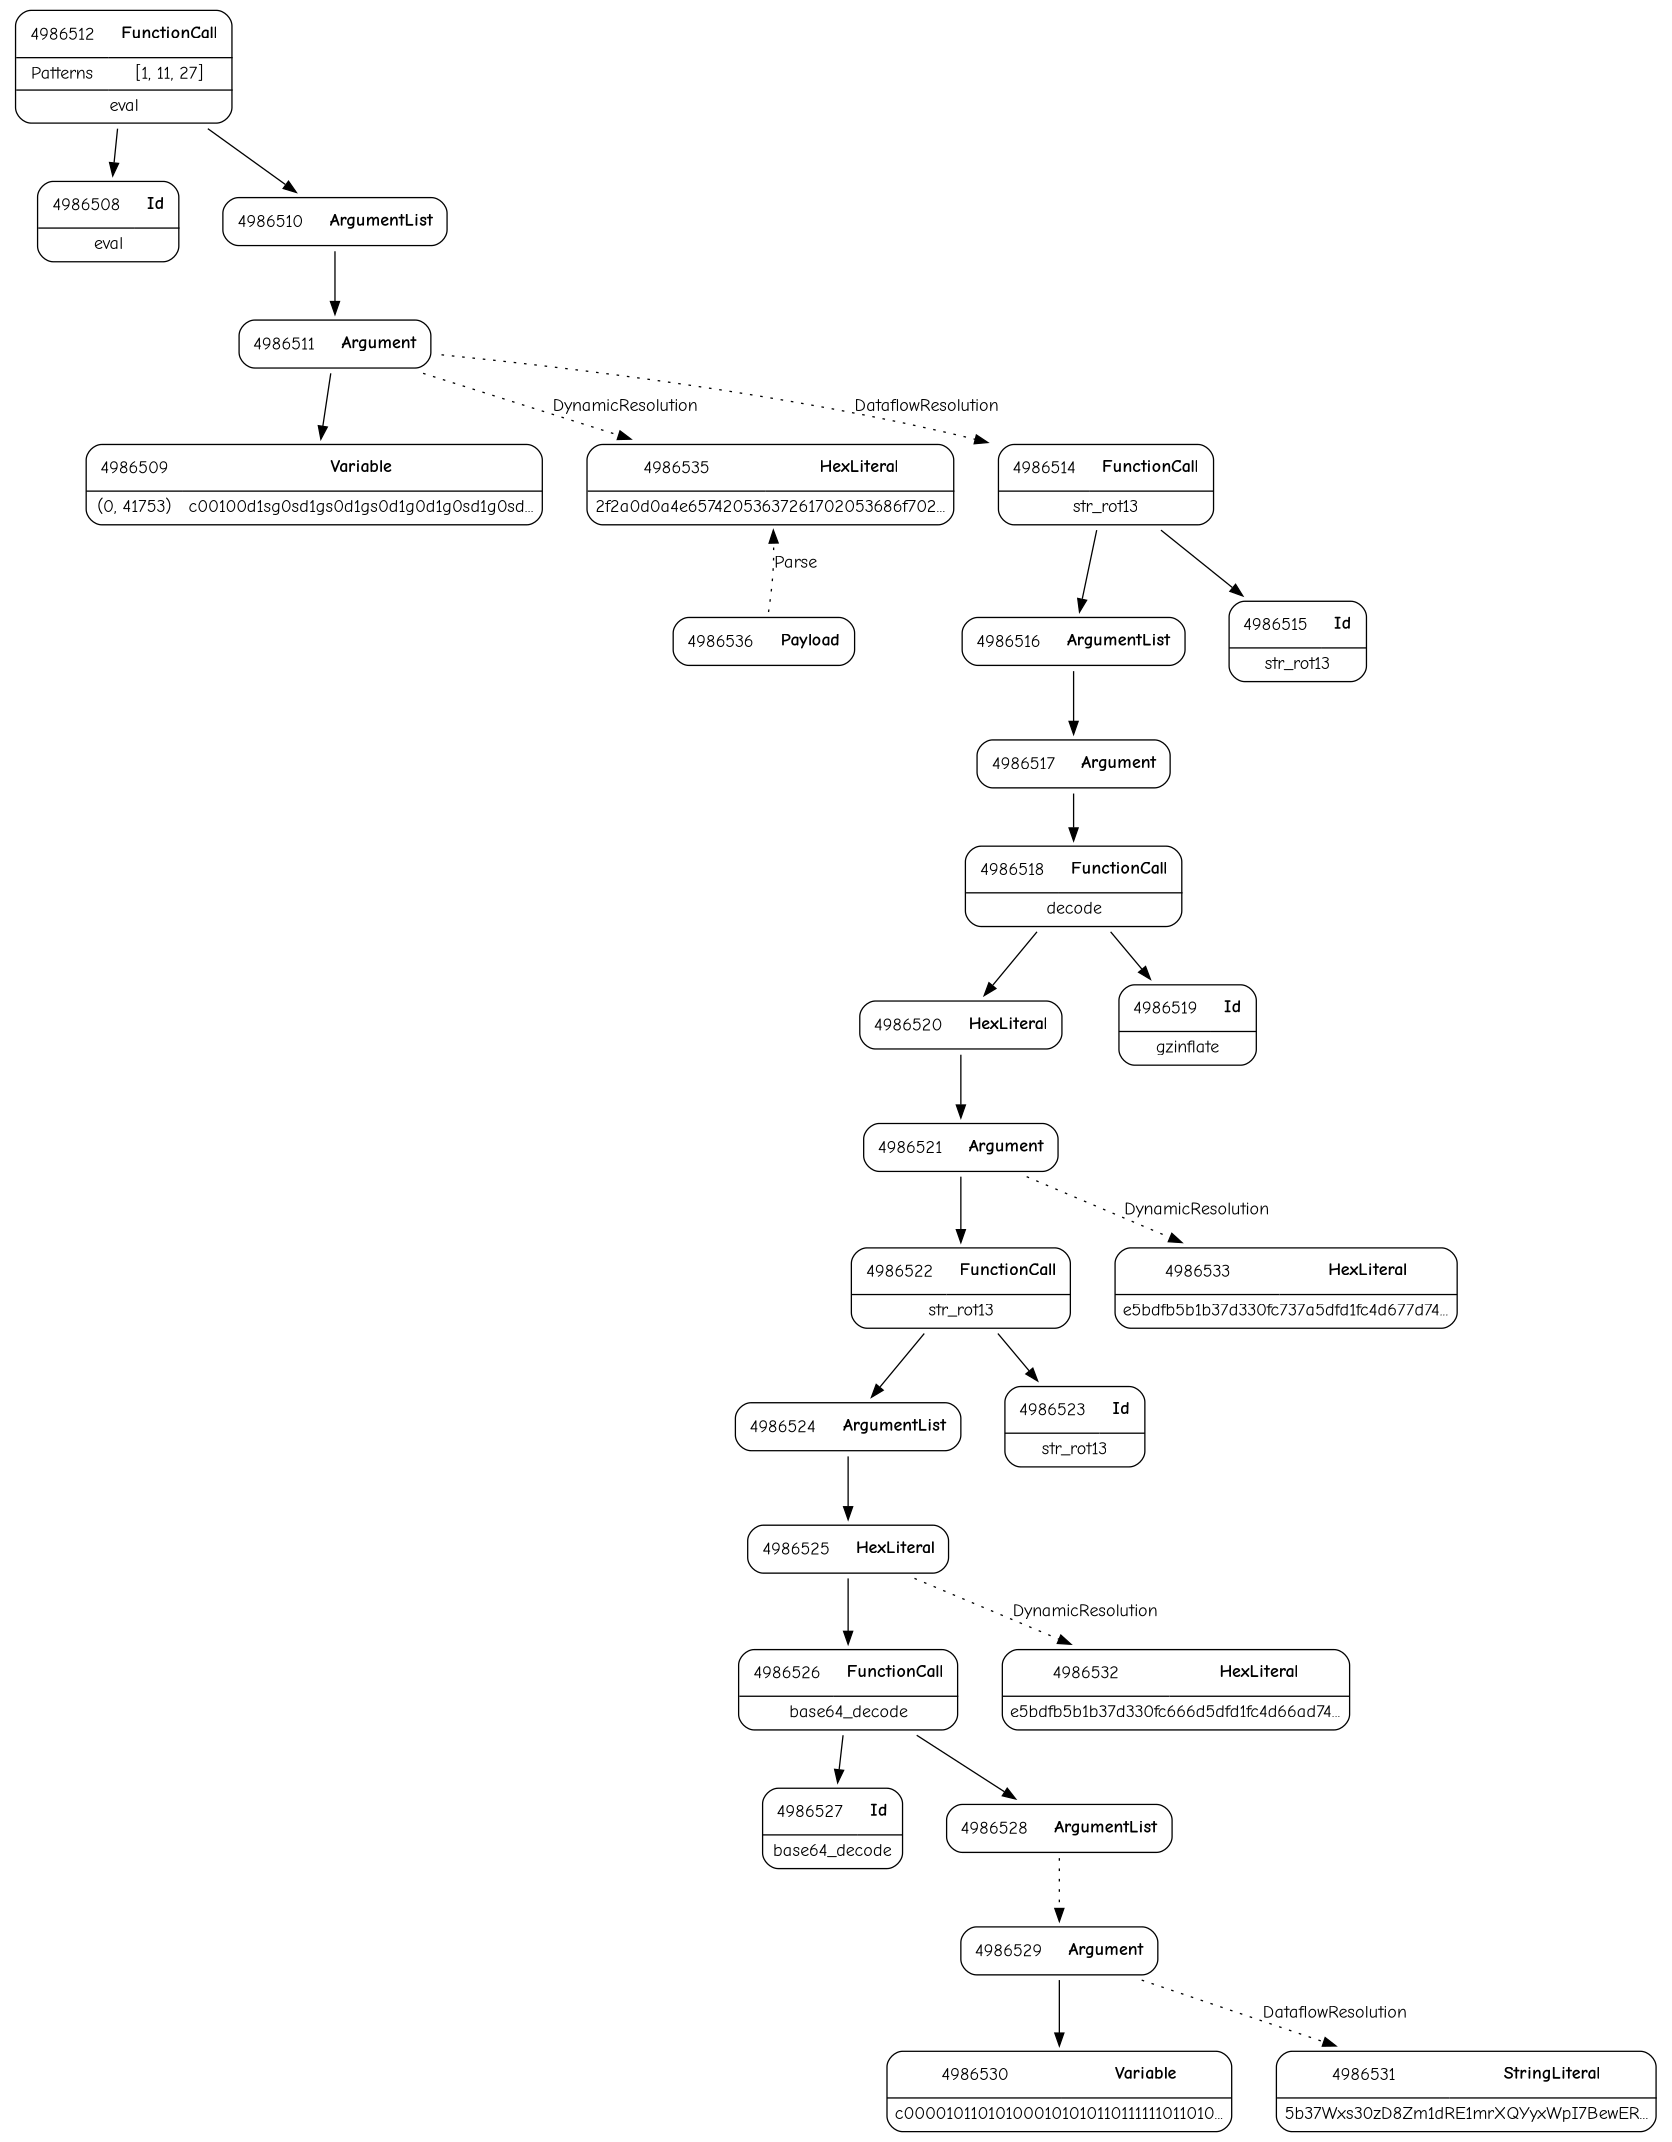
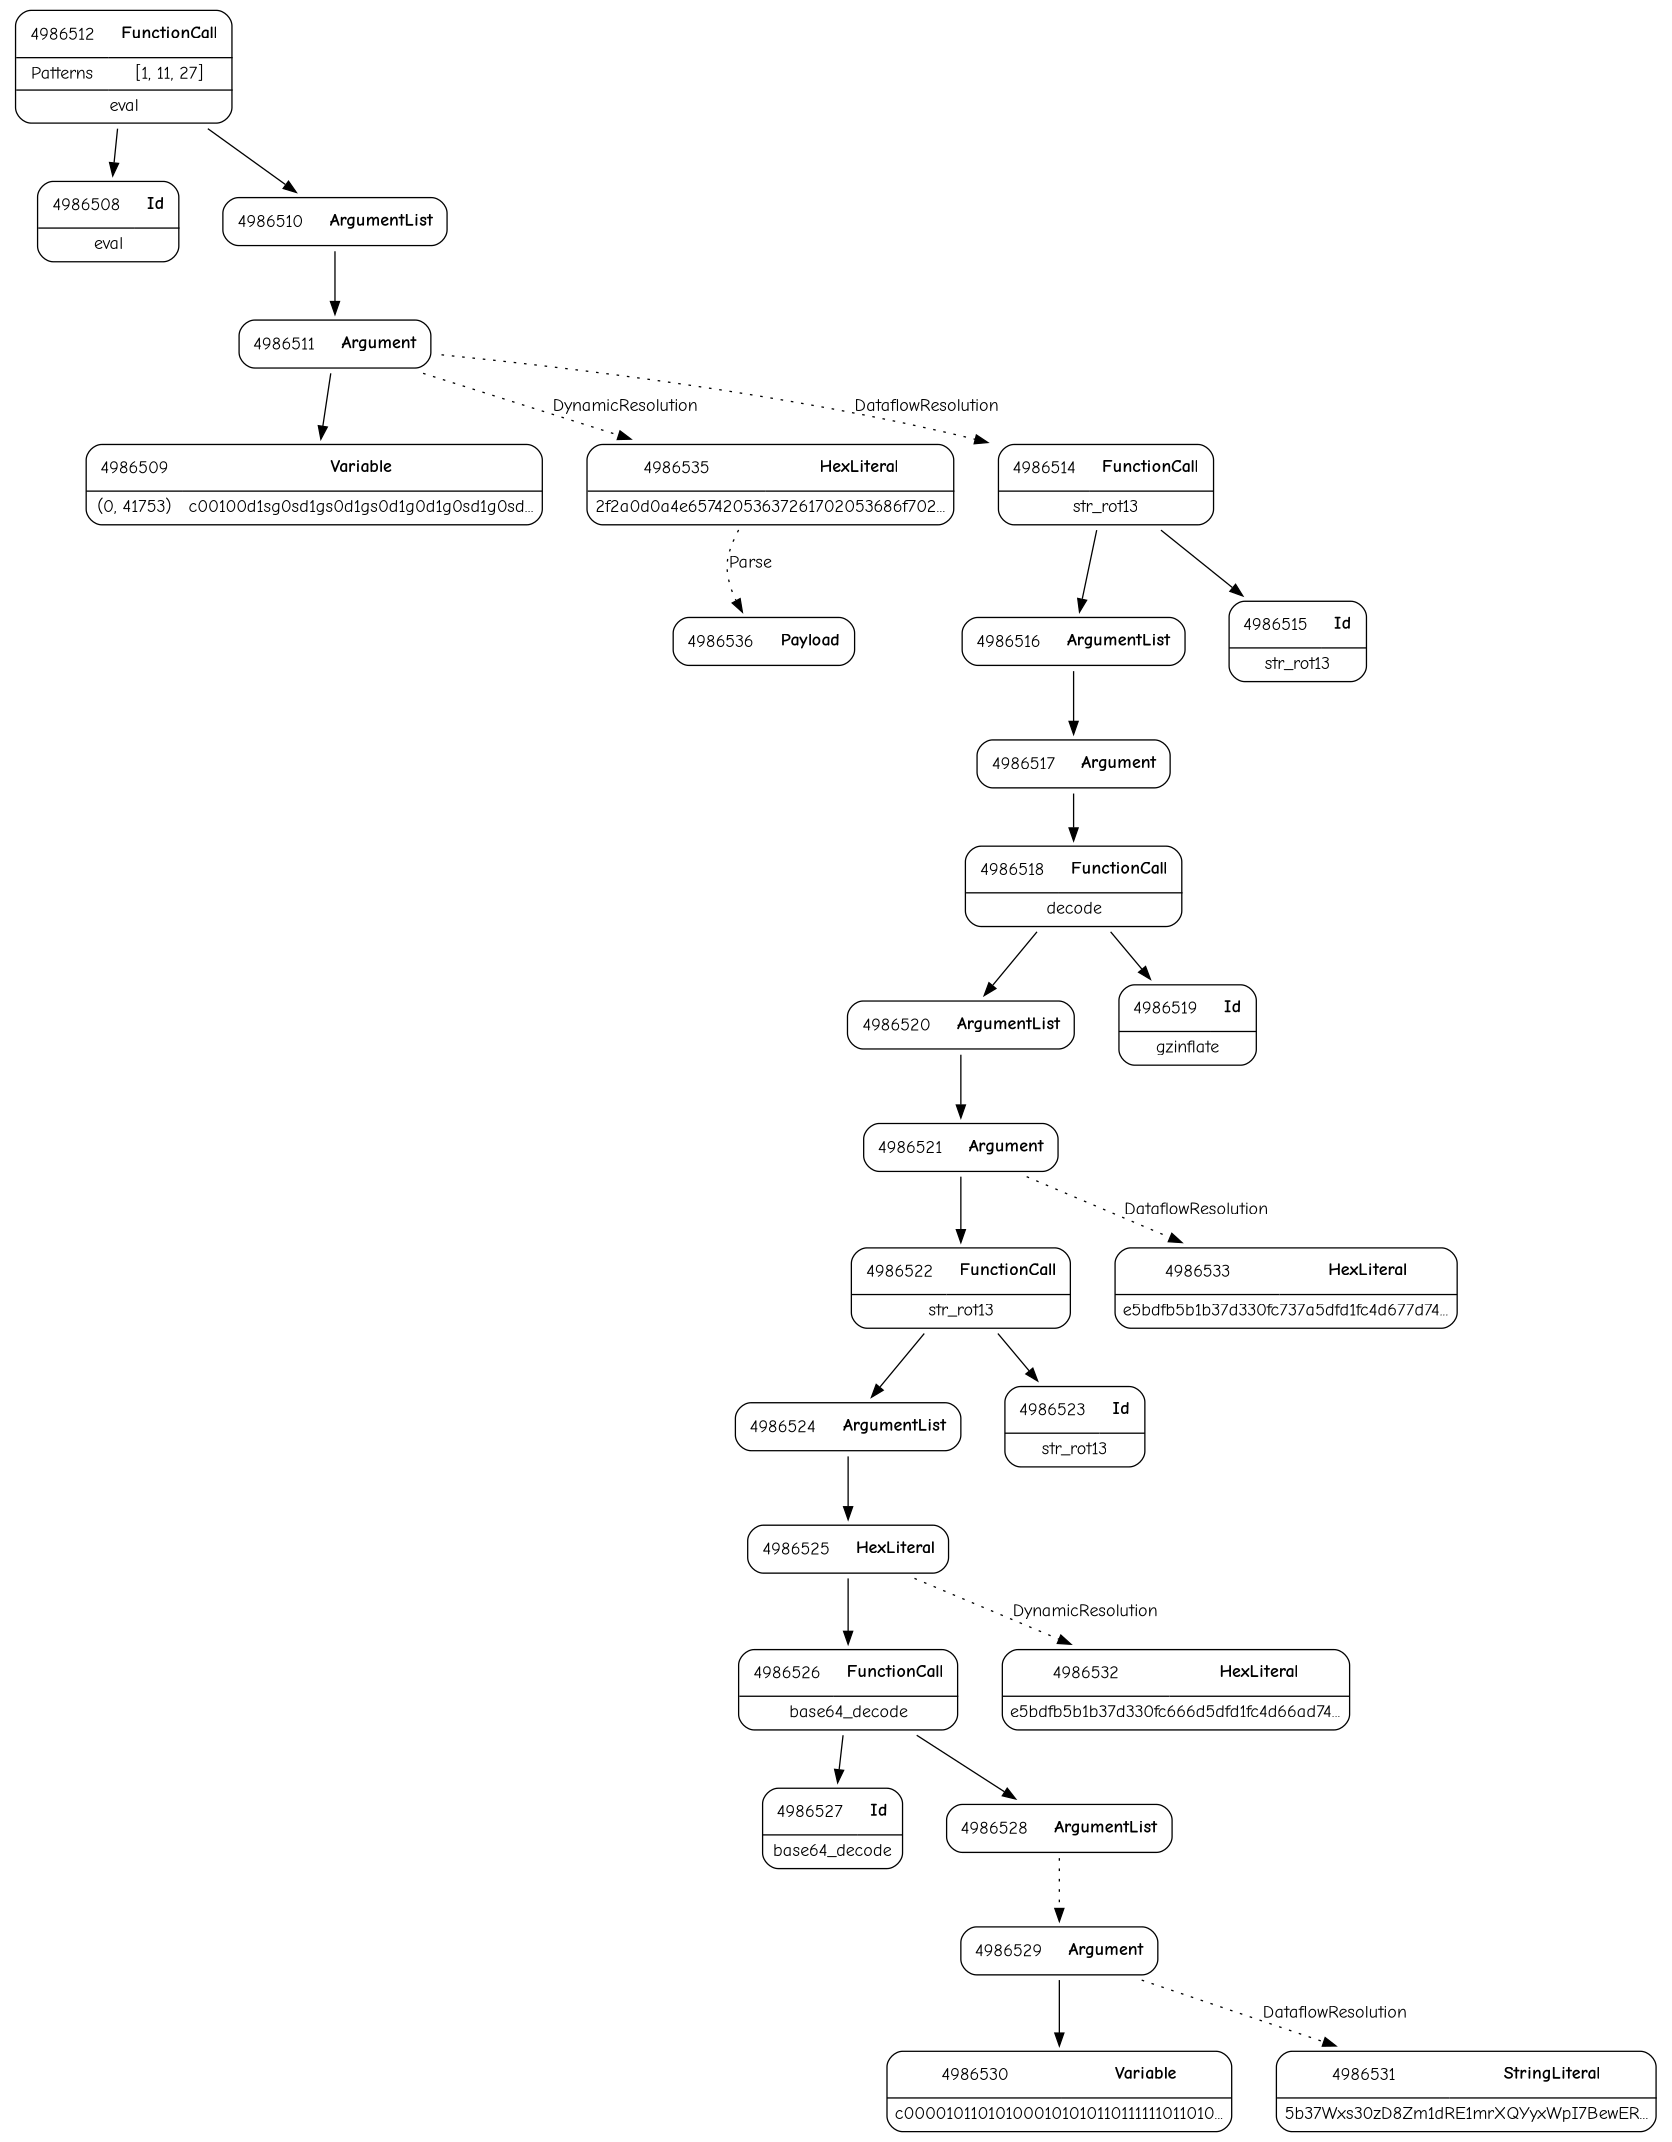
  digraph {
    fontname="Comic Neue"
    node [fontname="Comic Neue" shape=none]
    edge [fontname="Comic Neue" weight=2]
    n1 [label=<<TABLE border='1' cellspacing='0' cellpadding='10' style='rounded' ><TR><TD border='0'>4986508</TD><TD border='0'><B>Id</B></TD></TR><HR/><TR><TD border='0' cellpadding='5' colspan='2'>eval</TD></TR></TABLE>>]
    n2 [label=<<TABLE border='1' cellspacing='0' cellpadding='10' style='rounded' ><TR><TD border='0'>4986509</TD><TD border='0'><B>Variable</B></TD></TR><HR/><TR><TD border='0' cellpadding='5'>(0, 41753)</TD><TD border='0' cellpadding='5'>c00100d1sg0sd1gs0d1gs0d1g0d1g0sd1g0sd...</TD></TR></TABLE>>]
    n3 [label=<<TABLE border='1' cellspacing='0' cellpadding='10' style='rounded' ><TR><TD border='0'>4986510</TD><TD border='0'><B>ArgumentList</B></TD></TR></TABLE>>]
    n4 [label=<<TABLE border='1' cellspacing='0' cellpadding='10' style='rounded' ><TR><TD border='0'>4986511</TD><TD border='0'><B>Argument</B></TD></TR></TABLE>>]
    n5 [label=<<TABLE border='1' cellspacing='0' cellpadding='10' style='rounded' ><TR><TD border='0'>4986535</TD><TD border='0'><B>HexLiteral</B></TD></TR><HR/><TR><TD border='0' cellpadding='5' colspan='2'>2f2a0d0a4e65742053637261702053686f702...</TD></TR></TABLE>>]
    n6 [label=<<TABLE border='1' cellspacing='0' cellpadding='10' style='rounded' ><TR><TD border='0'>4986514</TD><TD border='0'><B>FunctionCall</B></TD></TR><HR/><TR><TD border='0' cellpadding='5' colspan='2'>str_rot13</TD></TR></TABLE>>]
    n7 [label=<<TABLE border='1' cellspacing='0' cellpadding='10' style='rounded' ><TR><TD border='0'>4986536</TD><TD border='0'><B>Payload</B></TD></TR></TABLE>>]
    n8 [label=<<TABLE border='1' cellspacing='0' cellpadding='10' style='rounded' ><TR><TD border='0'>4986516</TD><TD border='0'><B>ArgumentList</B></TD></TR></TABLE>>]
    n9 [label=<<TABLE border='1' cellspacing='0' cellpadding='10' style='rounded' ><TR><TD border='0'>4986515</TD><TD border='0'><B>Id</B></TD></TR><HR/><TR><TD border='0' cellpadding='5' colspan='2'>str_rot13</TD></TR></TABLE>>]
    n10 [label=<<TABLE border='1' cellspacing='0' cellpadding='10' style='rounded' ><TR><TD border='0'>4986517</TD><TD border='0'><B>Argument</B></TD></TR></TABLE>>]
    n11 [label=<<TABLE border='1' cellspacing='0' cellpadding='10' style='rounded' ><TR><TD border='0'>4986524</TD><TD border='0'><B>ArgumentList</B></TD></TR></TABLE>>]
    n12 [label=<<TABLE border='1' cellspacing='0' cellpadding='10' style='rounded' ><TR><TD border='0'>4986525</TD><TD border='0'><B>HexLiteral</B></TD></TR></TABLE>>]
    n13 [label=<<TABLE border='1' cellspacing='0' cellpadding='10' style='rounded' ><TR><TD border='0'>4986526</TD><TD border='0'><B>FunctionCall</B></TD></TR><HR/><TR><TD border='0' cellpadding='5' colspan='2'>base64_decode</TD></TR></TABLE>>]
    n14 [label=<<TABLE border='1' cellspacing='0' cellpadding='10' style='rounded' ><TR><TD border='0'>4986532</TD><TD border='0'><B>HexLiteral</B></TD></TR><HR/><TR><TD border='0' cellpadding='5' colspan='2'>e5bdfb5b1b37d330fc666d5dfd1fc4d66ad74...</TD></TR></TABLE>>]
    n15 [label=<<TABLE border='1' cellspacing='0' cellpadding='10' style='rounded' ><TR><TD border='0'>4986527</TD><TD border='0'><B>Id</B></TD></TR><HR/><TR><TD border='0' cellpadding='5' colspan='2'>base64_decode</TD></TR></TABLE>>]
    n16 [label=<<TABLE border='1' cellspacing='0' cellpadding='10' style='rounded' ><TR><TD border='0'>4986528</TD><TD border='0'><B>ArgumentList</B></TD></TR></TABLE>>]
    n17 [label=<<TABLE border='1' cellspacing='0' cellpadding='10' style='rounded' ><TR><TD border='0'>4986529</TD><TD border='0'><B>Argument</B></TD></TR></TABLE>>]
    n18 [label=<<TABLE border='1' cellspacing='0' cellpadding='10' style='rounded' ><TR><TD border='0'>4986530</TD><TD border='0'><B>Variable</B></TD></TR><HR/><TR><TD border='0' cellpadding='5' colspan='2'>c000010110101000101010110111111011010...</TD></TR></TABLE>>]
    n19 [label=<<TABLE border='1' cellspacing='0' cellpadding='10' style='rounded' ><TR><TD border='0'>4986531</TD><TD border='0'><B>StringLiteral</B></TD></TR><HR/><TR><TD border='0' cellpadding='5' colspan='2'>5b37Wxs30zD8Zm1dRE1mrXQYyxWpI7BewER...</TD></TR></TABLE>>]
-   n20 [label=<<TABLE border='1' cellspacing='0' cellpadding='10' style='rounded' ><TR><TD border='0'>4986520</TD><TD border='0'><B>HexLiteral</B></TD></TR></TABLE>>]
+   n20 [label=<<TABLE border='1' cellspacing='0' cellpadding='10' style='rounded' ><TR><TD border='0'>4986520</TD><TD border='0'><B>ArgumentList</B></TD></TR></TABLE>>]
    n21 [label=<<TABLE border='1' cellspacing='0' cellpadding='10' style='rounded' ><TR><TD border='0'>4986521</TD><TD border='0'><B>Argument</B></TD></TR></TABLE>>]
    n22 [label=<<TABLE border='1' cellspacing='0' cellpadding='10' style='rounded' ><TR><TD border='0'>4986522</TD><TD border='0'><B>FunctionCall</B></TD></TR><HR/><TR><TD border='0' cellpadding='5' colspan='2'>str_rot13</TD></TR></TABLE>>]
    n23 [label=<<TABLE border='1' cellspacing='0' cellpadding='10' style='rounded' ><TR><TD border='0'>4986533</TD><TD border='0'><B>HexLiteral</B></TD></TR><HR/><TR><TD border='0' cellpadding='5' colspan='2'>e5bdfb5b1b37d330fc737a5dfd1fc4d677d74...</TD></TR></TABLE>>]
    n24 [label=<<TABLE border='1' cellspacing='0' cellpadding='10' style='rounded' ><TR><TD border='0'>4986523</TD><TD border='0'><B>Id</B></TD></TR><HR/><TR><TD border='0' cellpadding='5' colspan='2'>str_rot13</TD></TR></TABLE>>]
    n25 [label=<<TABLE border='1' cellspacing='0' cellpadding='10' style='rounded' ><TR><TD border='0'>4986518</TD><TD border='0'><B>FunctionCall</B></TD></TR><HR/><TR><TD border='0' cellpadding='5' colspan='2'>decode</TD></TR></TABLE>>]
    n26 [label=<<TABLE border='1' cellspacing='0' cellpadding='10' style='rounded' ><TR><TD border='0'>4986519</TD><TD border='0'><B>Id</B></TD></TR><HR/><TR><TD border='0' cellpadding='5' colspan='2'>gzinflate</TD></TR></TABLE>>]
    n27 [label=<<TABLE border='1' cellspacing='0' cellpadding='10' style='rounded' ><TR><TD border='0'>4986512</TD><TD border='0'><B>FunctionCall</B></TD></TR><HR/><TR><TD border='0' cellpadding='5'>Patterns</TD><TD border='0' cellpadding='5'>[1, 11, 27]</TD></TR><HR/><TR><TD border='0' cellpadding='5' colspan='2'>eval</TD></TR></TABLE>>]
    n3 -> n4
    n4 -> n2
    n4 -> n5 [label=DynamicResolution style=dotted weight=""]
    n4 -> n6 [label=DataflowResolution style=dotted weight=""]
-   n7 -> n5 [label=Parse style=dotted weight=""]
+   n5 -> n7 [label=Parse style=dotted weight=""]
    n6 -> n8
    n6 -> n9
    n8 -> n10
    n10 -> n25
    n11 -> n12
    n12 -> n13
    n12 -> n14 [label=DynamicResolution style=dotted weight=""]
    n13 -> n15
    n13 -> n16
    n16 -> n17 [style=dotted]
    n17 -> n18
    n17 -> n19 [label=DataflowResolution style=dotted weight=""]
    n20 -> n21
    n21 -> n22
-   n21 -> n23 [label=DynamicResolution style=dotted weight=""]
+   n21 -> n23 [label=DataflowResolution style=dotted weight=""]
    n22 -> n11
    n22 -> n24
    n25 -> n20
    n25 -> n26
    n27 -> n1
    n27 -> n3
  }
